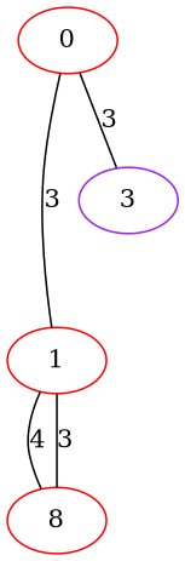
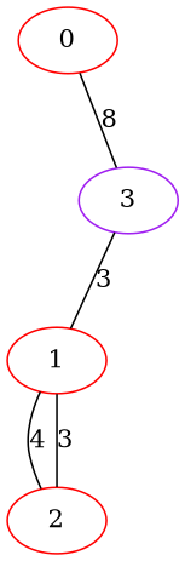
  graph {
    node [color=red weight=1]
    0
    1
    3 [color=purple weight=4]
-   2 [label=8]
-   0 -- 1 [label=3]
-   0 -- 3 [label=3]
+   2
+   3 -- 1 [label=3]
+   0 -- 3 [label=8]
    1 -- 2 [label=4]
    1 -- 2 [label=3]
  }
